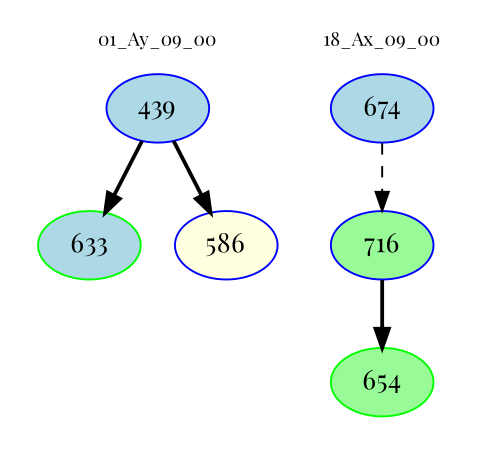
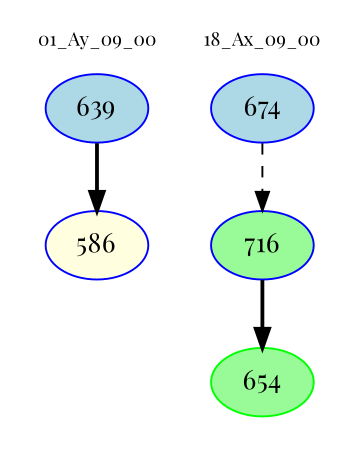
  digraph {
    fontname="Playfair Display"
    node [color=blue fillcolor=lightblue fontname="Playfair Display" style=filled]
    edge [color=black fontname="Playfair Display" style=bold]
-   n1 [label=439]
-   n2 [color=green label=633]
+   n1 [label=639]
    n3 [fillcolor=lightyellow label=586]
    n4 [label=674]
    n5 [color=green fillcolor=palegreen label=654]
    n6 [fillcolor=palegreen label=716]
    subgraph cluster_1 {
      color=white
      fontsize=10
      label="01_Ay_09_00"
      n1
-     n2
      n3
    }
    subgraph cluster_2 {
      color=white
      fontsize=10
      label="18_Ax_09_00"
      n4
      n5
      n6
    }
-   n1 -> n2
    n1 -> n3
    n4 -> n6 [style=dashed]
    n6 -> n5
  }
